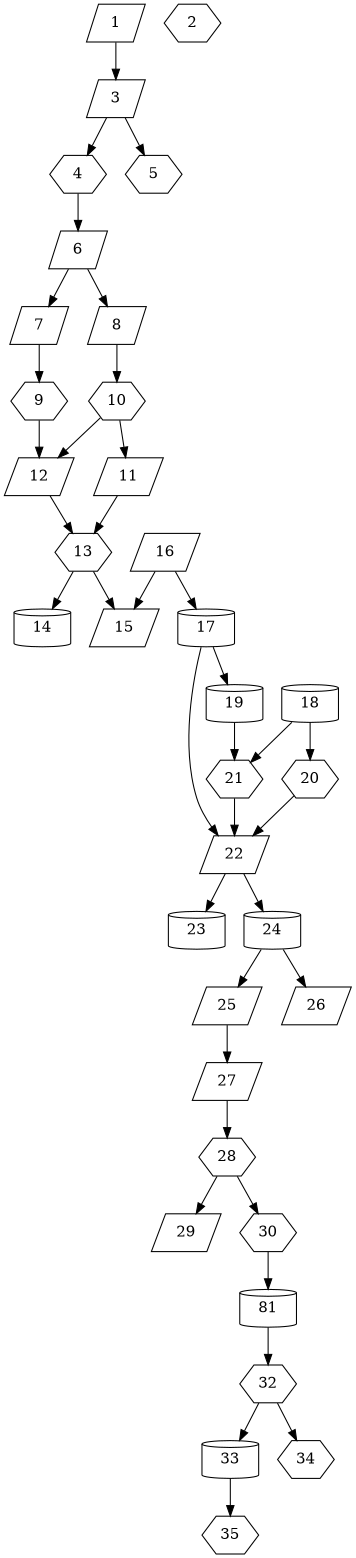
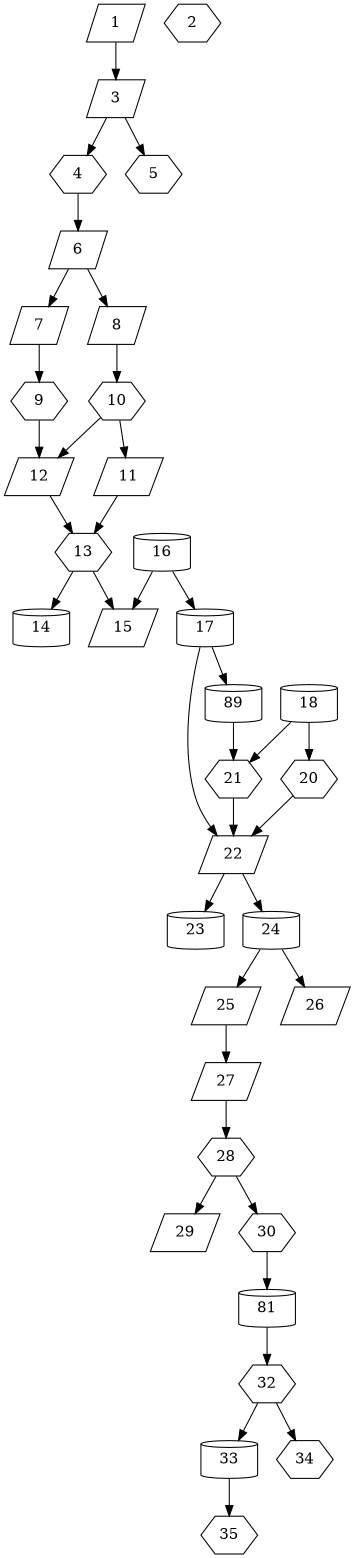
  digraph {
    node [alpha=0.16 shape=parallelogram]
    1 [alpha=0.10 expect_size=24192000]
    3 [expect_size=6051840]
    4 [alpha=0.19 expect_size=29202432 shape=hexagon]
    5 [alpha=0.09 expect_size=18425856 shape=hexagon]
    6 [alpha=0.17 expect_size=35354624]
    2 [alpha=0.04 expect_size=23993344 shape=hexagon]
    7 [alpha=0.14 expect_size=45346816]
    8 [alpha=0.07 expect_size=8665088]
    9 [alpha=0.03 expect_size=29655040 shape=hexagon]
    10 [alpha=0.15 expect_size=40292352 shape=hexagon]
    12 [alpha=0.18 expect_size=31549440]
    11 [expect_size=7971840]
    13 [alpha=0.17 expect_size=40243200 shape=hexagon]
    14 [alpha=0.05 expect_size=30372864 shape=cylinder]
    15 [alpha=0.10 expect_size=27664384]
-   16 [alpha=0.08 expect_size=49841152]
+   16 [alpha=0.08 expect_size=49841152 shape=cylinder]
    17 [alpha=0.19 expect_size=42417152 shape=cylinder]
-   19 [alpha=0.07 expect_size=43497472 shape=cylinder]
+   19 [alpha=0.07 expect_size=43497472 shape=cylinder label=89]
    22 [alpha=0.17 expect_size=30197760]
    18 [alpha=0.02 expect_size=27267072 shape=cylinder]
    20 [expect_size=51574784 shape=hexagon]
    21 [alpha=0.12 expect_size=38622208 shape=hexagon]
    23 [alpha=0.01 expect_size=26413056 shape=cylinder]
    24 [expect_size=18449408 shape=cylinder]
    25 [alpha=0.17 expect_size=30928896]
    26 [alpha=0.10 expect_size=8057856]
    27 [alpha=0.00 expect_size=27730944]
    28 [alpha=0.12 expect_size=24952832 shape=hexagon]
    29 [alpha=0.14 expect_size=29111296]
    30 [alpha=0.11 expect_size=45907968 shape=hexagon]
    n31 [alpha=0.09 expect_size=35516416 label=81 shape=cylinder]
    32 [alpha=0.19 expect_size=16885760 shape=hexagon]
    33 [alpha=0.03 expect_size=8767488 shape=cylinder]
    34 [alpha=0.18 expect_size=11971584 shape=hexagon]
    35 [alpha=0.02 expect_size=50458624 shape=hexagon]
    1 -> 3
    3 -> 4
    3 -> 5
    4 -> 6
    6 -> 7
    6 -> 8
    7 -> 9
    8 -> 10
    9 -> 12
    10 -> 12
    10 -> 11
    12 -> 13
    11 -> 13
    13 -> 14
    13 -> 15
    16 -> 15
    16 -> 17
    17 -> 19
    17 -> 22
    19 -> 21
    22 -> 23
    22 -> 24
    18 -> 20
    18 -> 21
    20 -> 22
    21 -> 22
    24 -> 25
    24 -> 26
    25 -> 27
    27 -> 28
    28 -> 29
    28 -> 30
    30 -> n31
    n31 -> 32
    32 -> 33
    32 -> 34
    33 -> 35
  }
